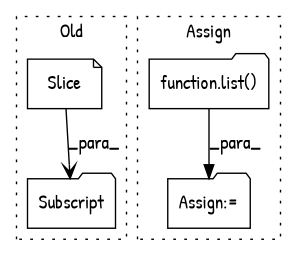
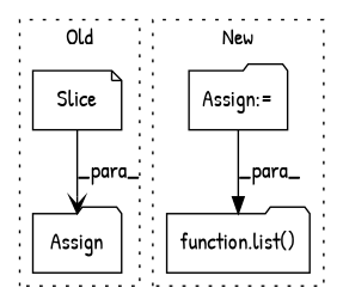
  digraph {
    fontname="Patrick Hand"
    node [fontname="Patrick Hand" shape=folder]
    edge [fontname="Patrick Hand"]
    n1 [a=80 l=5 label=Slice s=2002 shape=note]
-   n2 [a=63 l="15,0" label=Subscript s="1994,0"]
+   n2 [a=63 l="15,0" label=Assign s="1994,0"]
    n3 [a=75 l="5,1" label="function.list()" s="1920,1936"]
    n4 [a=68 l=3 label="Assign:=" s=2037]
    subgraph cluster_1 {
      label=Old
      style=dotted
      n1
      n2
    }
    subgraph cluster_2 {
-     label=Assign
+     label=New
      style=dotted
      n3
      n4
    }
    n1 -> n2 [arrowhead=vee label=_para_]
-   n3 -> n4 [arrowhead=normal label=_para_]
+   n4 -> n3 [arrowhead=normal label=_para_]
  }
